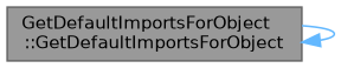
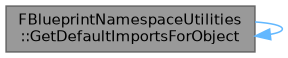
  digraph {
    rankdir=TB
-   n1 [color=gray40 fillcolor=grey60 fontcolor=black fontname=Helvetica fontsize=10 height=0.2 label="GetDefaultImportsForObject\l::GetDefaultImportsForObject" shape=box style=filled width=0.4]
+   n1 [color=gray40 fillcolor=grey60 fontcolor=black fontname=Helvetica fontsize=10 height=0.2 label="FBlueprintNamespaceUtilities\l::GetDefaultImportsForObject" shape=box style=filled width=0.4]
    n1 -> n1 [color=steelblue1 fontname=Helvetica fontsize=10 labelfontname=Helvetica labelfontsize=10 style=solid]
  }
